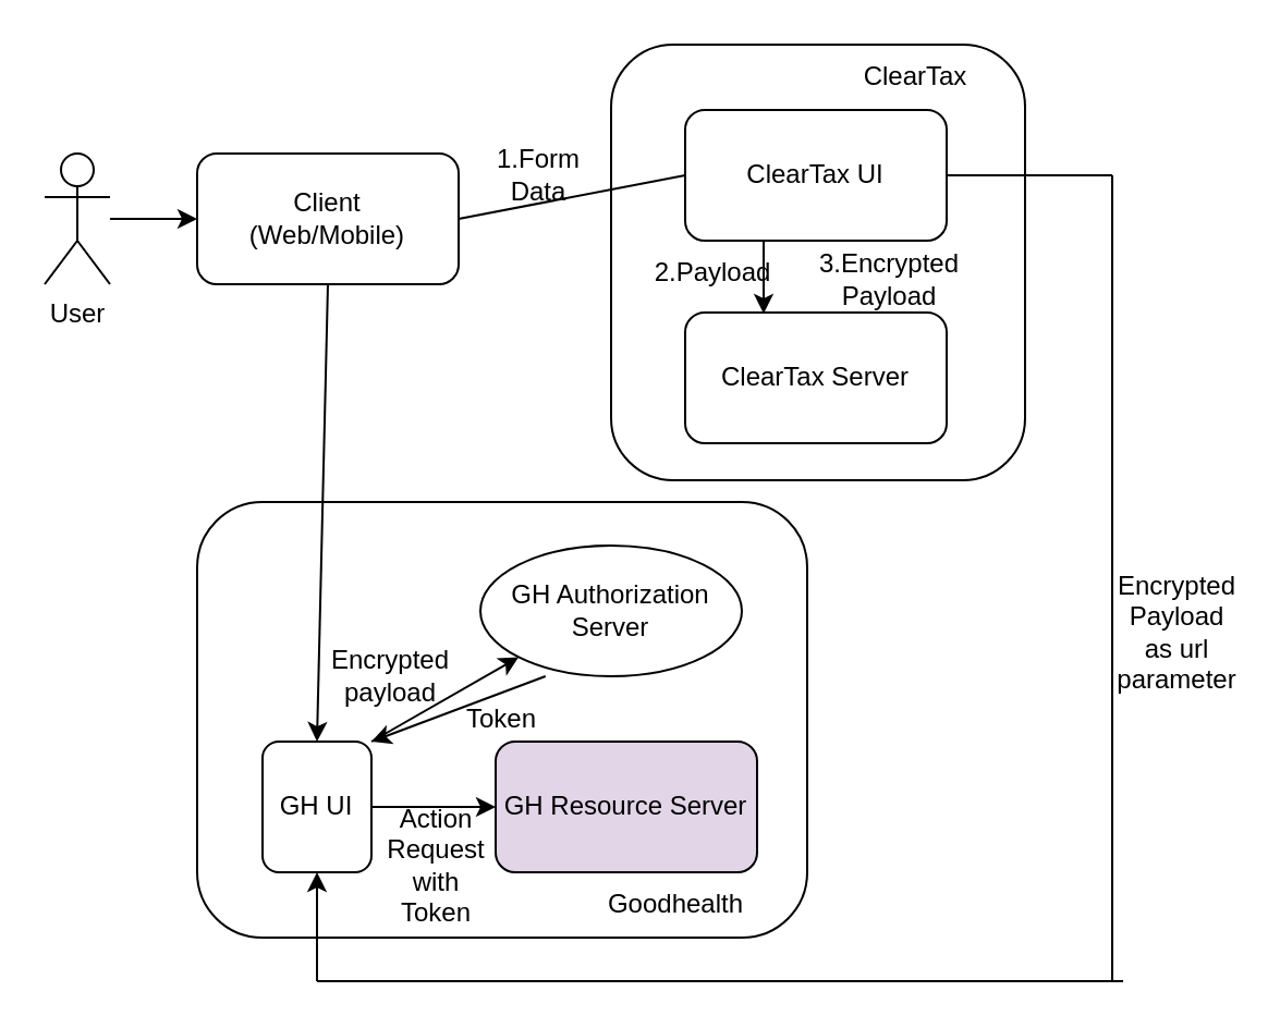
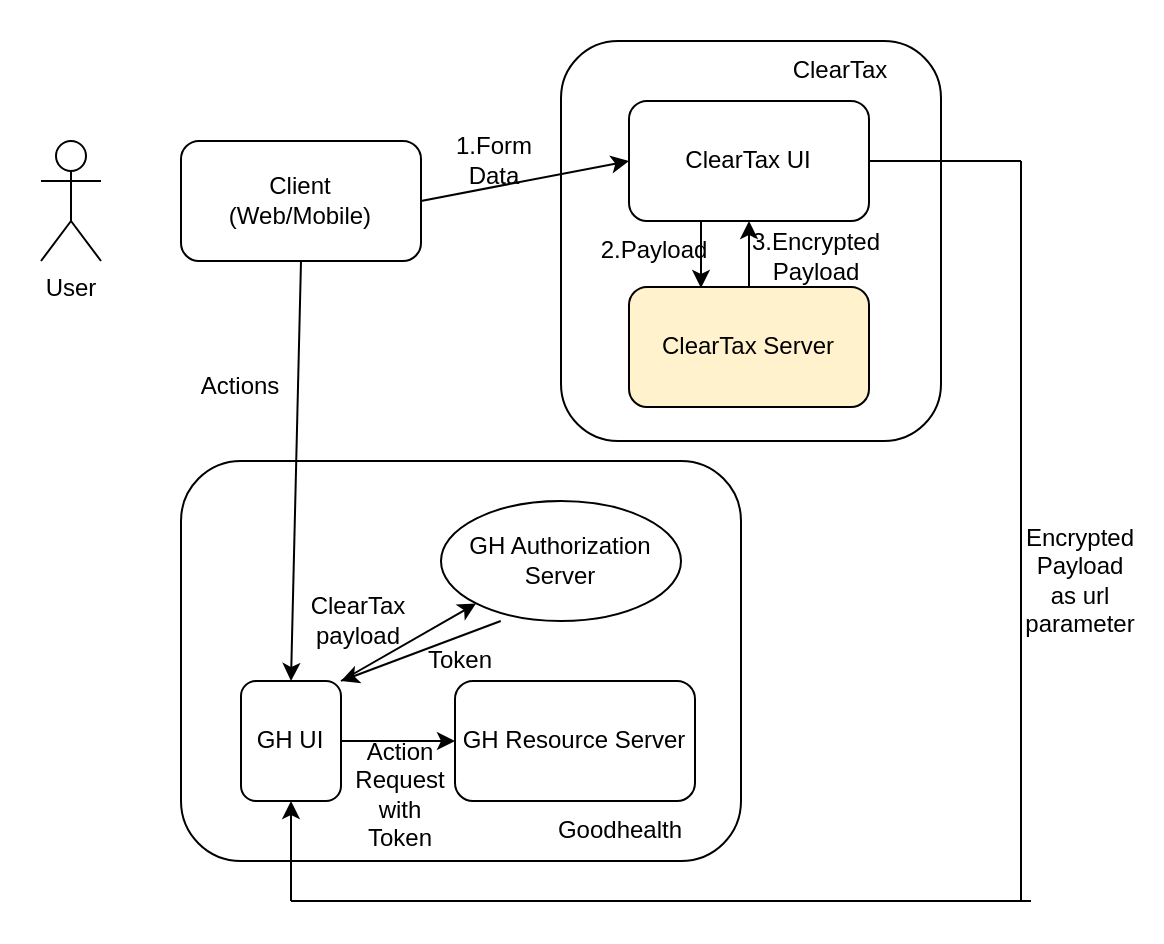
  <mxCell id="0" />
  <mxCell id="1" parent="0" />
  <mxCell id="2" value="Client&lt;br&gt;(Web/Mobile)" style="rounded=1;whiteSpace=wrap;html=1;" parent="1" vertex="1"><mxGeometry x="90" y="70" width="120" height="60" as="geometry" /></mxCell>
  <mxCell id="3" value="" style="rounded=1;whiteSpace=wrap;html=1;" parent="1" vertex="1"><mxGeometry x="280" y="20" width="190" height="200" as="geometry" /></mxCell>
  <mxCell id="4" value="User" style="shape=umlActor;verticalLabelPosition=bottom;verticalAlign=top;html=1;outlineConnect=0;" parent="1" vertex="1"><mxGeometry x="20" y="70" width="30" height="60" as="geometry" /></mxCell>
  <mxCell id="5" value="ClearTax" style="text;html=1;strokeColor=none;fillColor=none;align=center;verticalAlign=middle;whiteSpace=wrap;rounded=0;" parent="1" vertex="1"><mxGeometry x="400" y="20" width="40" height="30" as="geometry" /></mxCell>
  <mxCell id="6" value="ClearTax UI" style="rounded=1;whiteSpace=wrap;html=1;" parent="1" vertex="1"><mxGeometry x="314" y="50" width="120" height="60" as="geometry" /></mxCell>
- <mxCell id="7" value="ClearTax Server" style="rounded=1;whiteSpace=wrap;html=1;" parent="1" vertex="1"><mxGeometry x="314" y="143" width="120" height="60" as="geometry" /></mxCell>
+ <mxCell id="7" value="ClearTax Server" style="rounded=1;whiteSpace=wrap;html=1;fillColor=#fff2cc;" parent="1" vertex="1"><mxGeometry x="314" y="143" width="120" height="60" as="geometry" /></mxCell>
  <mxCell id="8" value="" style="rounded=1;whiteSpace=wrap;html=1;" parent="1" vertex="1"><mxGeometry x="90" y="230" width="280" height="200" as="geometry" /></mxCell>
  <mxCell id="9" value="Goodhealth" style="text;html=1;strokeColor=none;fillColor=none;align=center;verticalAlign=middle;whiteSpace=wrap;rounded=0;" parent="1" vertex="1"><mxGeometry x="290" y="400" width="40" height="30" as="geometry" /></mxCell>
  <mxCell id="10" value="GH Authorization Server" style="ellipse;whiteSpace=wrap;html=1;" parent="1" vertex="1"><mxGeometry x="220" y="250" width="120" height="60" as="geometry" /></mxCell>
- <mxCell id="11" value="GH Resource Server" style="rounded=1;whiteSpace=wrap;html=1;fillColor=#e1d5e7;" parent="1" vertex="1"><mxGeometry x="227" y="340" width="120" height="60" as="geometry" /></mxCell>
+ <mxCell id="11" value="GH Resource Server" style="rounded=1;whiteSpace=wrap;html=1;" parent="1" vertex="1"><mxGeometry x="227" y="340" width="120" height="60" as="geometry" /></mxCell>
  <mxCell id="12" value="GH UI" style="rounded=1;whiteSpace=wrap;html=1;" parent="1" vertex="1"><mxGeometry x="120" y="340" width="50" height="60" as="geometry" /></mxCell>
- <mxCell id="13" value="" style="endArrow=classic;html=1;entryX=0;entryY=0.5;entryDx=0;entryDy=0;" parent="1" source="4" target="2" edge="1"><mxGeometry width="50" height="50" relative="1" as="geometry"><mxPoint x="310" y="240" as="sourcePoint" /><mxPoint x="350" y="200" as="targetPoint" /></mxGeometry></mxCell>
- <mxCell id="14" value="" style="endArrow=none;html=1;exitX=1;exitY=0.5;exitDx=0;exitDy=0;entryX=0;entryY=0.5;entryDx=0;entryDy=0;" parent="1" source="2" target="6" edge="1"><mxGeometry width="50" height="50" relative="1" as="geometry"><mxPoint x="210" y="130" as="sourcePoint" /><mxPoint x="260" y="80" as="targetPoint" /></mxGeometry></mxCell>
+ <mxCell id="14" value="" style="endArrow=classic;html=1;exitX=1;exitY=0.5;exitDx=0;exitDy=0;entryX=0;entryY=0.5;entryDx=0;entryDy=0;" parent="1" source="2" target="6" edge="1"><mxGeometry width="50" height="50" relative="1" as="geometry"><mxPoint x="210" y="130" as="sourcePoint" /><mxPoint x="260" y="80" as="targetPoint" /></mxGeometry></mxCell>
  <mxCell id="15" value="" style="endArrow=classic;html=1;entryX=0.5;entryY=0;entryDx=0;entryDy=0;" parent="1" edge="1"><mxGeometry width="50" height="50" relative="1" as="geometry"><mxPoint x="350" y="110" as="sourcePoint" /><mxPoint x="350" y="143.5" as="targetPoint" /></mxGeometry></mxCell>
  <mxCell id="16" value="" style="endArrow=classic;html=1;exitX=0.5;exitY=1;exitDx=0;exitDy=0;entryX=0.5;entryY=0;entryDx=0;entryDy=0;" parent="1" source="2" target="12" edge="1"><mxGeometry width="50" height="50" relative="1" as="geometry"><mxPoint x="310" y="270" as="sourcePoint" /><mxPoint x="360" y="220" as="targetPoint" /></mxGeometry></mxCell>
  <mxCell id="17" value="" style="endArrow=classic;html=1;exitX=1;exitY=0.5;exitDx=0;exitDy=0;entryX=0;entryY=0.5;entryDx=0;entryDy=0;" parent="1" source="12" target="11" edge="1"><mxGeometry width="50" height="50" relative="1" as="geometry"><mxPoint x="310" y="270" as="sourcePoint" /><mxPoint x="360" y="220" as="targetPoint" /></mxGeometry></mxCell>
  <mxCell id="18" value="Encrypted Payload as url parameter" style="text;html=1;strokeColor=none;fillColor=none;align=center;verticalAlign=middle;whiteSpace=wrap;rounded=0;" parent="1" vertex="1"><mxGeometry x="520" y="280" width="40" height="20" as="geometry" /></mxCell>
  <mxCell id="19" value="1.Form Data" style="text;html=1;strokeColor=none;fillColor=none;align=center;verticalAlign=middle;whiteSpace=wrap;rounded=0;" parent="1" vertex="1"><mxGeometry x="227" y="70" width="40" height="20" as="geometry" /></mxCell>
  <mxCell id="20" value="2.Payload" style="text;html=1;strokeColor=none;fillColor=none;align=center;verticalAlign=middle;whiteSpace=wrap;rounded=0;" parent="1" vertex="1"><mxGeometry x="307" y="115" width="40" height="20" as="geometry" /></mxCell>
+ <mxCell id="21" value="" style="endArrow=classic;html=1;exitX=0.5;exitY=0;exitDx=0;exitDy=0;entryX=0.5;entryY=1;entryDx=0;entryDy=0;" parent="1" source="7" target="6" edge="1"><mxGeometry width="50" height="50" relative="1" as="geometry"><mxPoint x="350" y="240" as="sourcePoint" /><mxPoint x="400" y="190" as="targetPoint" /></mxGeometry></mxCell>
  <mxCell id="22" value="3.Encrypted Payload" style="text;html=1;strokeColor=none;fillColor=none;align=center;verticalAlign=middle;whiteSpace=wrap;rounded=0;" parent="1" vertex="1"><mxGeometry x="388" y="118" width="40" height="20" as="geometry" /></mxCell>
  <mxCell id="23" value="" style="endArrow=none;html=1;exitX=1;exitY=0.5;exitDx=0;exitDy=0;" parent="1" source="6" edge="1"><mxGeometry width="50" height="50" relative="1" as="geometry"><mxPoint x="350" y="290" as="sourcePoint" /><mxPoint x="510" y="80" as="targetPoint" /></mxGeometry></mxCell>
  <mxCell id="24" value="" style="endArrow=none;html=1;" parent="1" edge="1"><mxGeometry width="50" height="50" relative="1" as="geometry"><mxPoint x="510" y="450" as="sourcePoint" /><mxPoint x="510" y="80" as="targetPoint" /></mxGeometry></mxCell>
  <mxCell id="25" value="" style="endArrow=none;html=1;" parent="1" edge="1"><mxGeometry width="50" height="50" relative="1" as="geometry"><mxPoint x="145" y="450" as="sourcePoint" /><mxPoint x="515" y="450" as="targetPoint" /></mxGeometry></mxCell>
  <mxCell id="26" value="" style="endArrow=classic;html=1;entryX=0.5;entryY=1;entryDx=0;entryDy=0;" parent="1" target="12" edge="1"><mxGeometry width="50" height="50" relative="1" as="geometry"><mxPoint x="145" y="450" as="sourcePoint" /><mxPoint x="400" y="240" as="targetPoint" /></mxGeometry></mxCell>
  <mxCell id="27" value="" style="endArrow=classic;html=1;entryX=0;entryY=1;entryDx=0;entryDy=0;" edge="1" parent="1" target="10"><mxGeometry width="50" height="50" relative="1" as="geometry"><mxPoint x="170" y="340" as="sourcePoint" /><mxPoint x="400" y="250" as="targetPoint" /></mxGeometry></mxCell>
  <mxCell id="28" value="" style="endArrow=classic;html=1;exitX=0.571;exitY=0.4;exitDx=0;exitDy=0;exitPerimeter=0;entryX=1;entryY=0;entryDx=0;entryDy=0;" edge="1" parent="1" source="8" target="12"><mxGeometry width="50" height="50" relative="1" as="geometry"><mxPoint x="350" y="300" as="sourcePoint" /><mxPoint x="400" y="250" as="targetPoint" /></mxGeometry></mxCell>
- <mxCell id="29" value="Encrypted&lt;br&gt;payload" style="text;html=1;strokeColor=none;fillColor=none;align=center;verticalAlign=middle;whiteSpace=wrap;rounded=0;" vertex="1" parent="1"><mxGeometry x="159" y="300" width="40" height="20" as="geometry" /></mxCell>
+ <mxCell id="29" value="ClearTax&lt;br&gt;payload" style="text;html=1;strokeColor=none;fillColor=none;align=center;verticalAlign=middle;whiteSpace=wrap;rounded=0;" vertex="1" parent="1"><mxGeometry x="159" y="300" width="40" height="20" as="geometry" /></mxCell>
  <mxCell id="30" value="Token" style="text;html=1;strokeColor=none;fillColor=none;align=center;verticalAlign=middle;whiteSpace=wrap;rounded=0;" vertex="1" parent="1"><mxGeometry x="210" y="320" width="40" height="20" as="geometry" /></mxCell>
+ <mxCell id="31" value="Actions" style="text;html=1;strokeColor=none;fillColor=none;align=center;verticalAlign=middle;whiteSpace=wrap;rounded=0;" vertex="1" parent="1"><mxGeometry x="100" y="183" width="40" height="20" as="geometry" /></mxCell>
  <mxCell id="32" value="Action Request&lt;br&gt;with Token" style="text;html=1;strokeColor=none;fillColor=none;align=center;verticalAlign=middle;whiteSpace=wrap;rounded=0;" vertex="1" parent="1"><mxGeometry x="180" y="387" width="40" height="20" as="geometry" /></mxCell>
